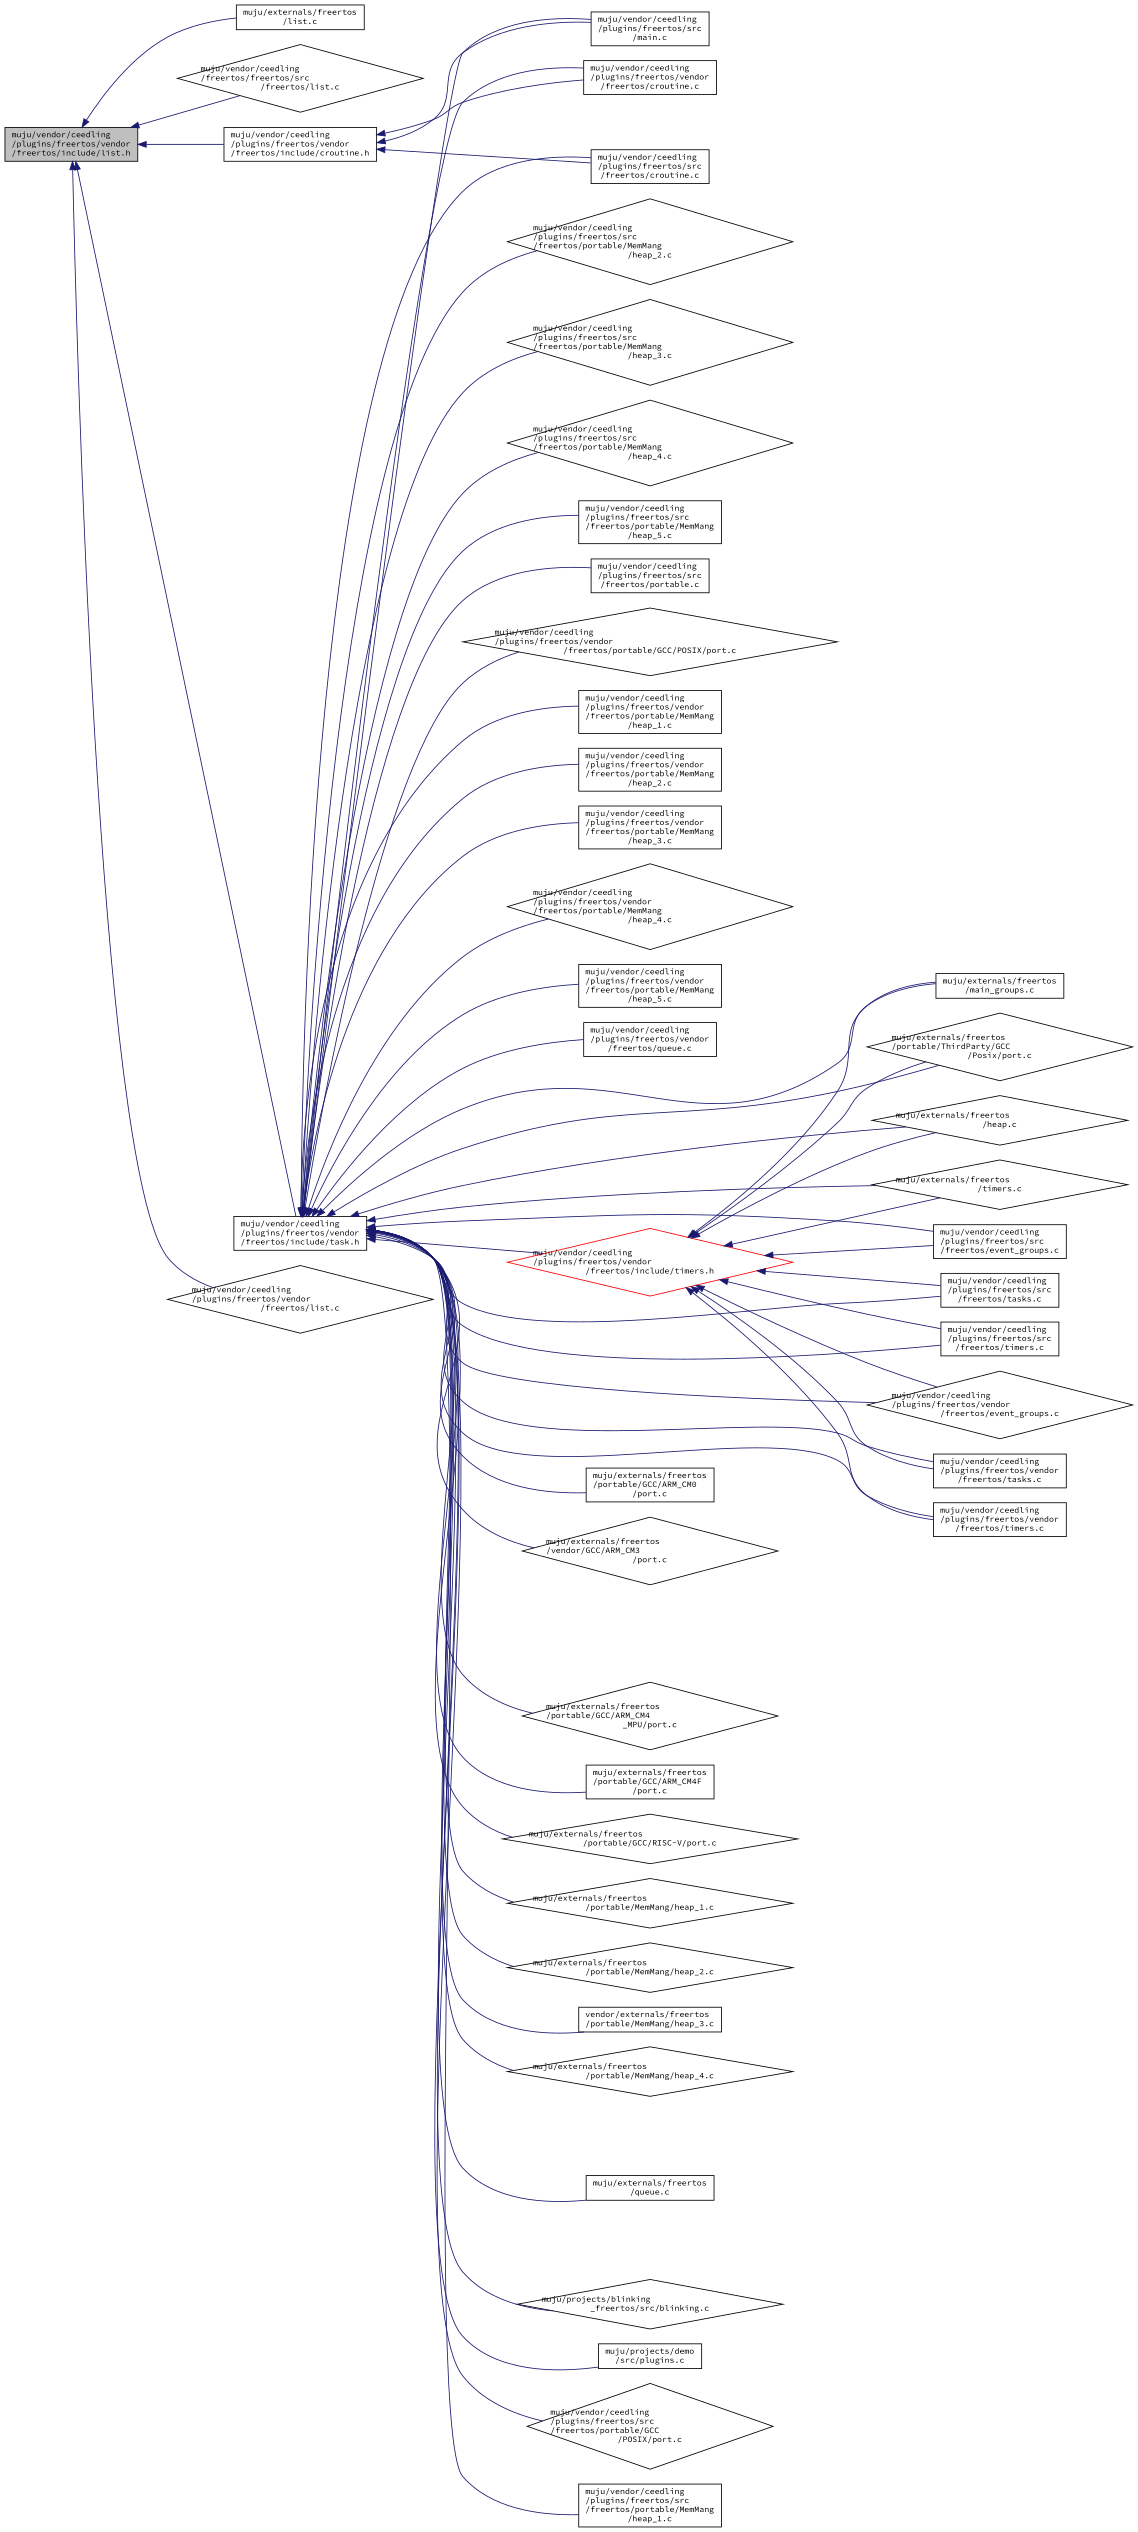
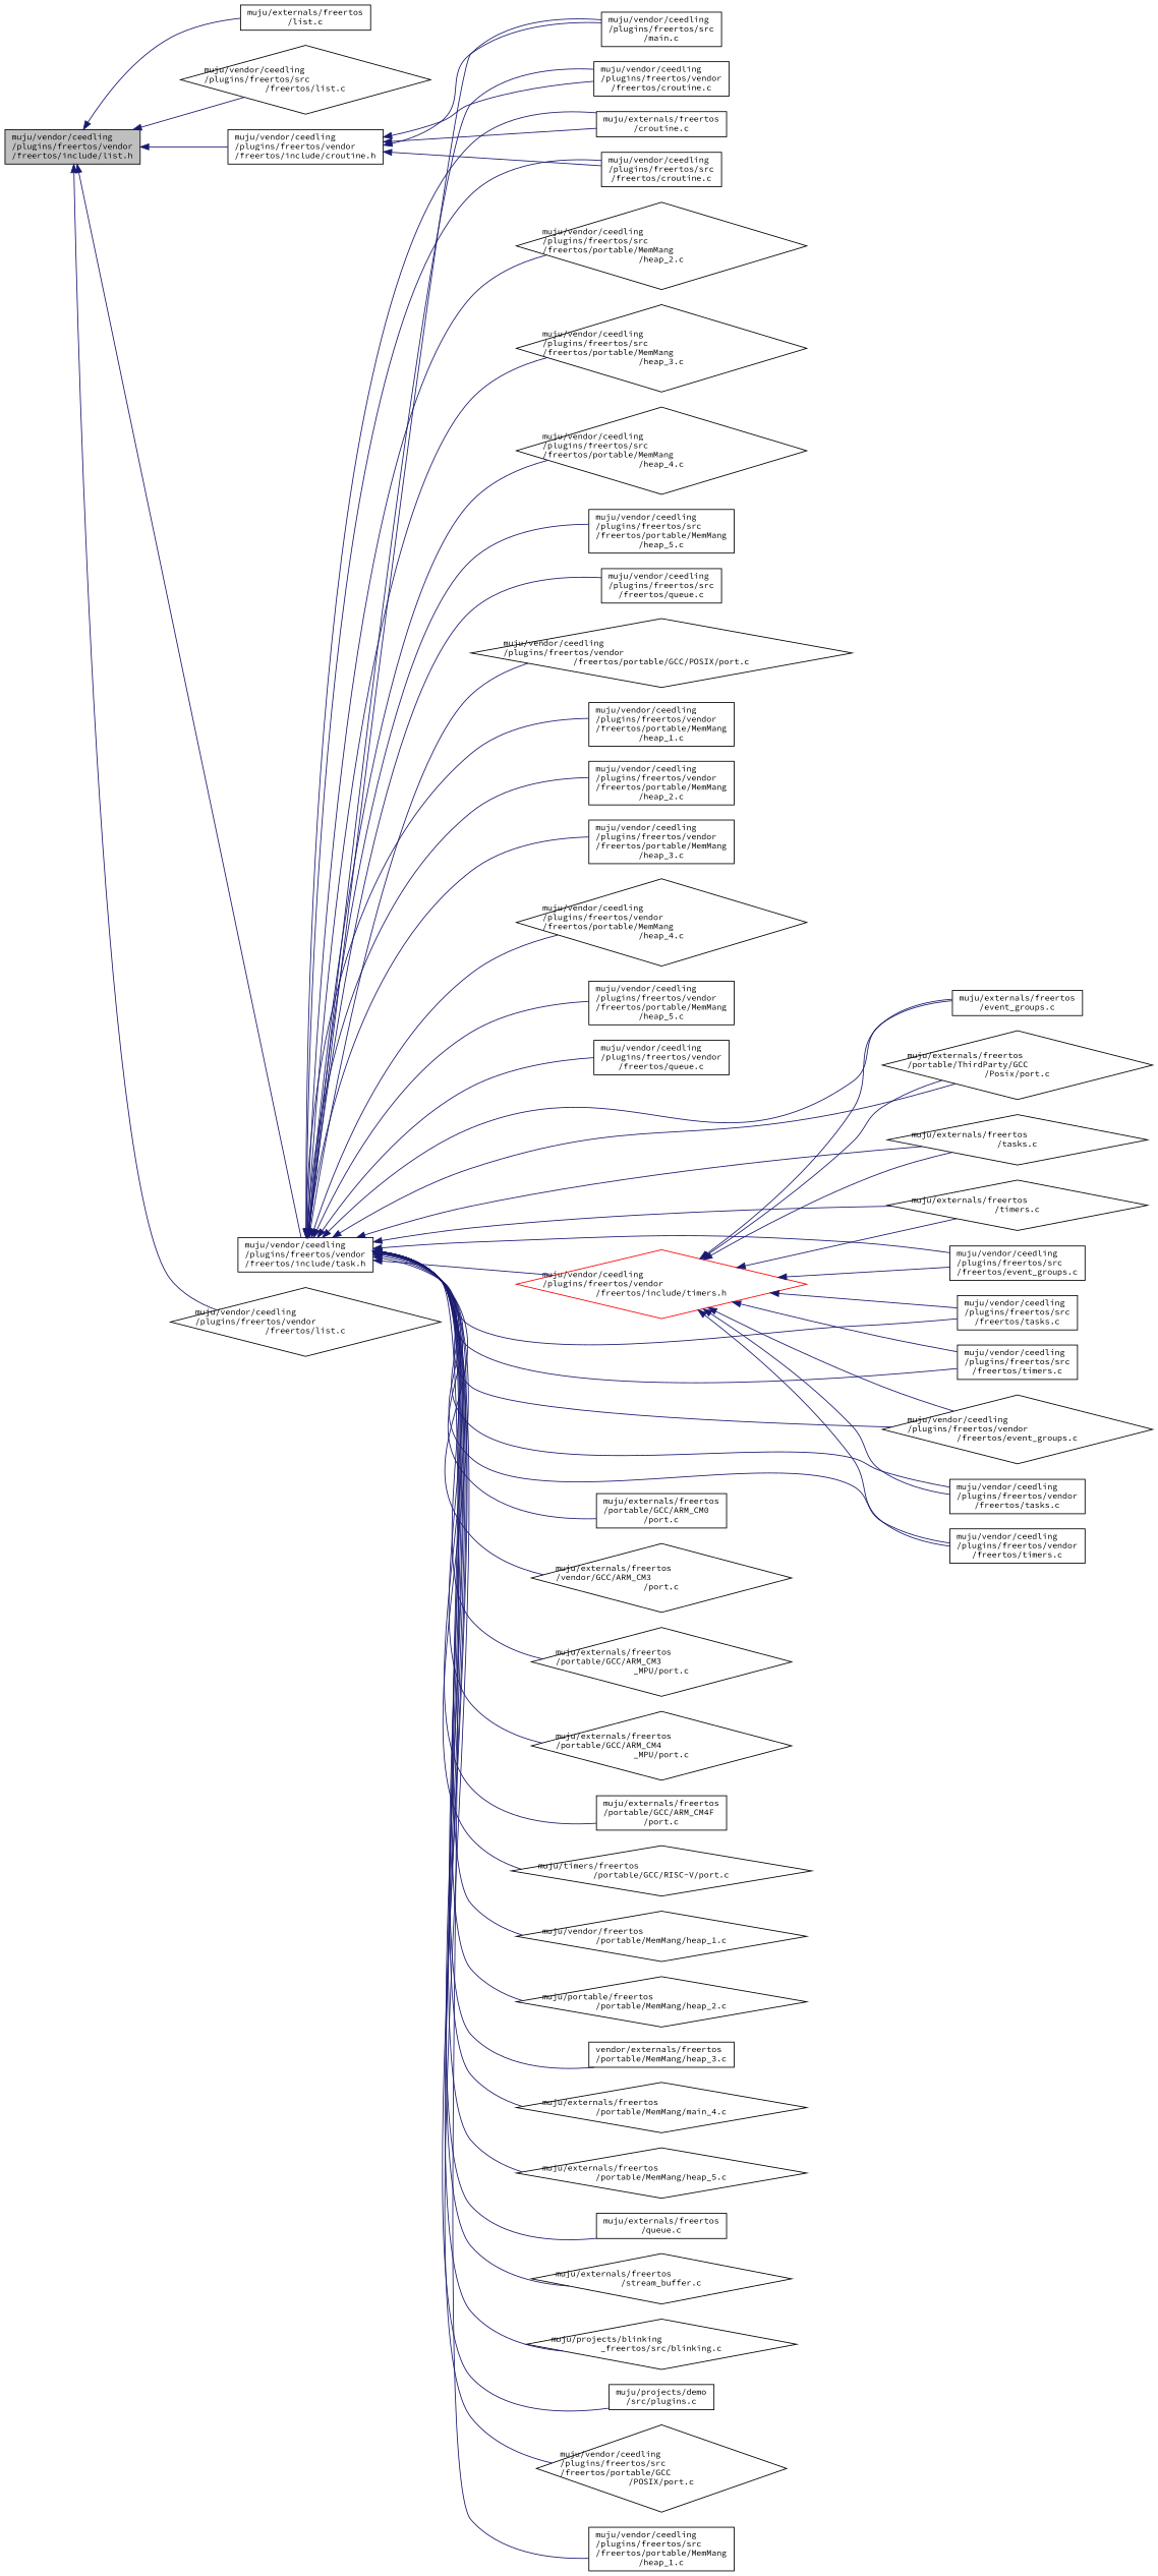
  digraph {
    fontname="Source Code Pro"
    rankdir=LR
    node [color=black fillcolor=white fontname="Source Code Pro" fontsize=10 shape=box style=filled]
    edge [color=midnightblue dir=back fontname="Source Code Pro" fontsize=10 labelfontname=Helvetica labelfontsize=10 style=solid]
    n1 [fillcolor=grey75 fontcolor=black height=0.2 label="muju/vendor/ceedling\l/plugins/freertos/vendor\l/freertos/include/list.h" width=0.4]
    n2 [height=0.2 label="muju/externals/freertos\l/list.c" width=0.4]
-   n3 [height=0.2 label="muju/vendor/ceedling\l/freertos/freertos/src\l/freertos/list.c" shape=diamond width=0.4]
+   n3 [height=0.2 label="muju/vendor/ceedling\l/plugins/freertos/src\l/freertos/list.c" shape=diamond width=0.4]
    n4 [height=0.2 label="muju/vendor/ceedling\l/plugins/freertos/vendor\l/freertos/include/croutine.h" width=0.4]
    n5 [height=0.2 label="muju/vendor/ceedling\l/plugins/freertos/vendor\l/freertos/include/task.h" width=0.4]
    n6 [height=0.2 label="muju/vendor/ceedling\l/plugins/freertos/vendor\l/freertos/list.c" shape=diamond width=0.4]
+   n7 [height=0.2 label="muju/externals/freertos\l/croutine.c" width=0.4]
    n8 [height=0.2 label="muju/vendor/ceedling\l/plugins/freertos/src\l/freertos/croutine.c" width=0.4]
    n9 [height=0.2 label="muju/vendor/ceedling\l/plugins/freertos/src\l/main.c" width=0.4]
    n10 [height=0.2 label="muju/vendor/ceedling\l/plugins/freertos/vendor\l/freertos/croutine.c" width=0.4]
-   n11 [height=0.2 label="muju/externals/freertos\l/main_groups.c" width=0.4]
+   n11 [height=0.2 label="muju/externals/freertos\l/event_groups.c" width=0.4]
    n12 [height=0.2 label="muju/externals/freertos\l/portable/GCC/ARM_CM0\l/port.c" width=0.4]
    n13 [height=0.2 label="muju/externals/freertos\l/vendor/GCC/ARM_CM3\l/port.c" shape=diamond width=0.4]
+   n14 [height=0.2 label="muju/externals/freertos\l/portable/GCC/ARM_CM3\l_MPU/port.c" shape=diamond width=0.4]
    n15 [height=0.2 label="muju/externals/freertos\l/portable/GCC/ARM_CM4\l_MPU/port.c" shape=diamond width=0.4]
    n16 [height=0.2 label="muju/externals/freertos\l/portable/GCC/ARM_CM4F\l/port.c" width=0.4]
-   n17 [height=0.2 label="muju/externals/freertos\l/portable/GCC/RISC-V/port.c" shape=diamond width=0.4]
-   n18 [height=0.2 label="muju/externals/freertos\l/portable/MemMang/heap_1.c" shape=diamond width=0.4]
-   n19 [height=0.2 label="muju/externals/freertos\l/portable/MemMang/heap_2.c" shape=diamond width=0.4]
+   n17 [height=0.2 label="muju/timers/freertos\l/portable/GCC/RISC-V/port.c" shape=diamond width=0.4]
+   n18 [height=0.2 label="muju/vendor/freertos\l/portable/MemMang/heap_1.c" shape=diamond width=0.4]
+   n19 [height=0.2 label="muju/portable/freertos\l/portable/MemMang/heap_2.c" shape=diamond width=0.4]
    n20 [height=0.2 label="vendor/externals/freertos\l/portable/MemMang/heap_3.c" width=0.4]
-   n21 [height=0.2 label="muju/externals/freertos\l/portable/MemMang/heap_4.c" shape=diamond width=0.4]
+   n21 [height=0.2 label="muju/externals/freertos\l/portable/MemMang/main_4.c" shape=diamond width=0.4]
+   n22 [height=0.2 label="muju/externals/freertos\l/portable/MemMang/heap_5.c" shape=diamond width=0.4]
    n23 [height=0.2 label="muju/externals/freertos\l/portable/ThirdParty/GCC\l/Posix/port.c" shape=diamond width=0.4]
    n24 [height=0.2 label="muju/externals/freertos\l/queue.c" width=0.4]
-   n26 [height=0.2 label="muju/externals/freertos\l/heap.c" shape=diamond width=0.4]
+   n25 [height=0.2 label="muju/externals/freertos\l/stream_buffer.c" shape=diamond width=0.4]
+   n26 [height=0.2 label="muju/externals/freertos\l/tasks.c" shape=diamond width=0.4]
    n27 [height=0.2 label="muju/externals/freertos\l/timers.c" shape=diamond width=0.4]
    n28 [height=0.2 label="muju/projects/blinking\l_freertos/src/blinking.c" shape=diamond width=0.4]
    n29 [height=0.2 label="muju/projects/demo\l/src/plugins.c" width=0.4]
    n30 [height=0.2 label="muju/vendor/ceedling\l/plugins/freertos/src\l/freertos/event_groups.c" width=0.4]
    n31 [height=0.2 label="muju/vendor/ceedling\l/plugins/freertos/src\l/freertos/portable/GCC\l/POSIX/port.c" shape=diamond width=0.4]
    n32 [height=0.2 label="muju/vendor/ceedling\l/plugins/freertos/src\l/freertos/portable/MemMang\l/heap_1.c" width=0.4]
    n33 [height=0.2 label="muju/vendor/ceedling\l/plugins/freertos/src\l/freertos/portable/MemMang\l/heap_2.c" shape=diamond width=0.4]
    n34 [height=0.2 label="muju/vendor/ceedling\l/plugins/freertos/src\l/freertos/portable/MemMang\l/heap_3.c" shape=diamond width=0.4]
    n35 [height=0.2 label="muju/vendor/ceedling\l/plugins/freertos/src\l/freertos/portable/MemMang\l/heap_4.c" shape=diamond width=0.4]
    n36 [height=0.2 label="muju/vendor/ceedling\l/plugins/freertos/src\l/freertos/portable/MemMang\l/heap_5.c" width=0.4]
-   n37 [height=0.2 label="muju/vendor/ceedling\l/plugins/freertos/src\l/freertos/portable.c" width=0.4]
+   n37 [height=0.2 label="muju/vendor/ceedling\l/plugins/freertos/src\l/freertos/queue.c" width=0.4]
    n38 [height=0.2 label="muju/vendor/ceedling\l/plugins/freertos/src\l/freertos/tasks.c" width=0.4]
    n39 [height=0.2 label="muju/vendor/ceedling\l/plugins/freertos/src\l/freertos/timers.c" width=0.4]
    n40 [height=0.2 label="muju/vendor/ceedling\l/plugins/freertos/vendor\l/freertos/event_groups.c" shape=diamond width=0.4]
    n41 [color=red height=0.2 label="muju/vendor/ceedling\l/plugins/freertos/vendor\l/freertos/include/timers.h" shape=diamond width=0.4]
    n42 [height=0.2 label="muju/vendor/ceedling\l/plugins/freertos/vendor\l/freertos/tasks.c" width=0.4]
    n43 [height=0.2 label="muju/vendor/ceedling\l/plugins/freertos/vendor\l/freertos/timers.c" width=0.4]
    n44 [height=0.2 label="muju/vendor/ceedling\l/plugins/freertos/vendor\l/freertos/portable/GCC/POSIX/port.c" shape=diamond width=0.4]
    n45 [height=0.2 label="muju/vendor/ceedling\l/plugins/freertos/vendor\l/freertos/portable/MemMang\l/heap_1.c" width=0.4]
    n46 [height=0.2 label="muju/vendor/ceedling\l/plugins/freertos/vendor\l/freertos/portable/MemMang\l/heap_2.c" width=0.4]
    n47 [height=0.2 label="muju/vendor/ceedling\l/plugins/freertos/vendor\l/freertos/portable/MemMang\l/heap_3.c" width=0.4]
    n48 [height=0.2 label="muju/vendor/ceedling\l/plugins/freertos/vendor\l/freertos/portable/MemMang\l/heap_4.c" shape=diamond width=0.4]
    n49 [height=0.2 label="muju/vendor/ceedling\l/plugins/freertos/vendor\l/freertos/portable/MemMang\l/heap_5.c" width=0.4]
    n50 [height=0.2 label="muju/vendor/ceedling\l/plugins/freertos/vendor\l/freertos/queue.c" width=0.4]
    n1 -> n2
    n1 -> n3
    n1 -> n4
    n1 -> n5
    n1 -> n6
+   n4 -> n7
    n4 -> n8
    n4 -> n9
    n4 -> n10
+   n5 -> n7
    n5 -> n8
    n5 -> n9
    n5 -> n10
    n5 -> n11
    n5 -> n12
    n5 -> n13
+   n5 -> n14
    n5 -> n15
    n5 -> n16
    n5 -> n17
    n5 -> n18
    n5 -> n19
    n5 -> n20
    n5 -> n21
+   n5 -> n22
    n5 -> n23
    n5 -> n24
+   n5 -> n25
    n5 -> n26
    n5 -> n27
    n5 -> n28
    n5 -> n29
    n5 -> n30
    n5 -> n31
    n5 -> n32
    n5 -> n33
    n5 -> n34
    n5 -> n35
    n5 -> n36
    n5 -> n37
    n5 -> n38
    n5 -> n39
    n5 -> n40
    n5 -> n41
    n5 -> n42
    n5 -> n43
    n5 -> n44
    n5 -> n45
    n5 -> n46
    n5 -> n47
    n5 -> n48
    n5 -> n49
    n5 -> n50
    n41 -> n11
    n41 -> n23
    n41 -> n26
    n41 -> n27
    n41 -> n30
    n41 -> n38
    n41 -> n39
    n41 -> n40
    n41 -> n42
    n41 -> n43
  }
